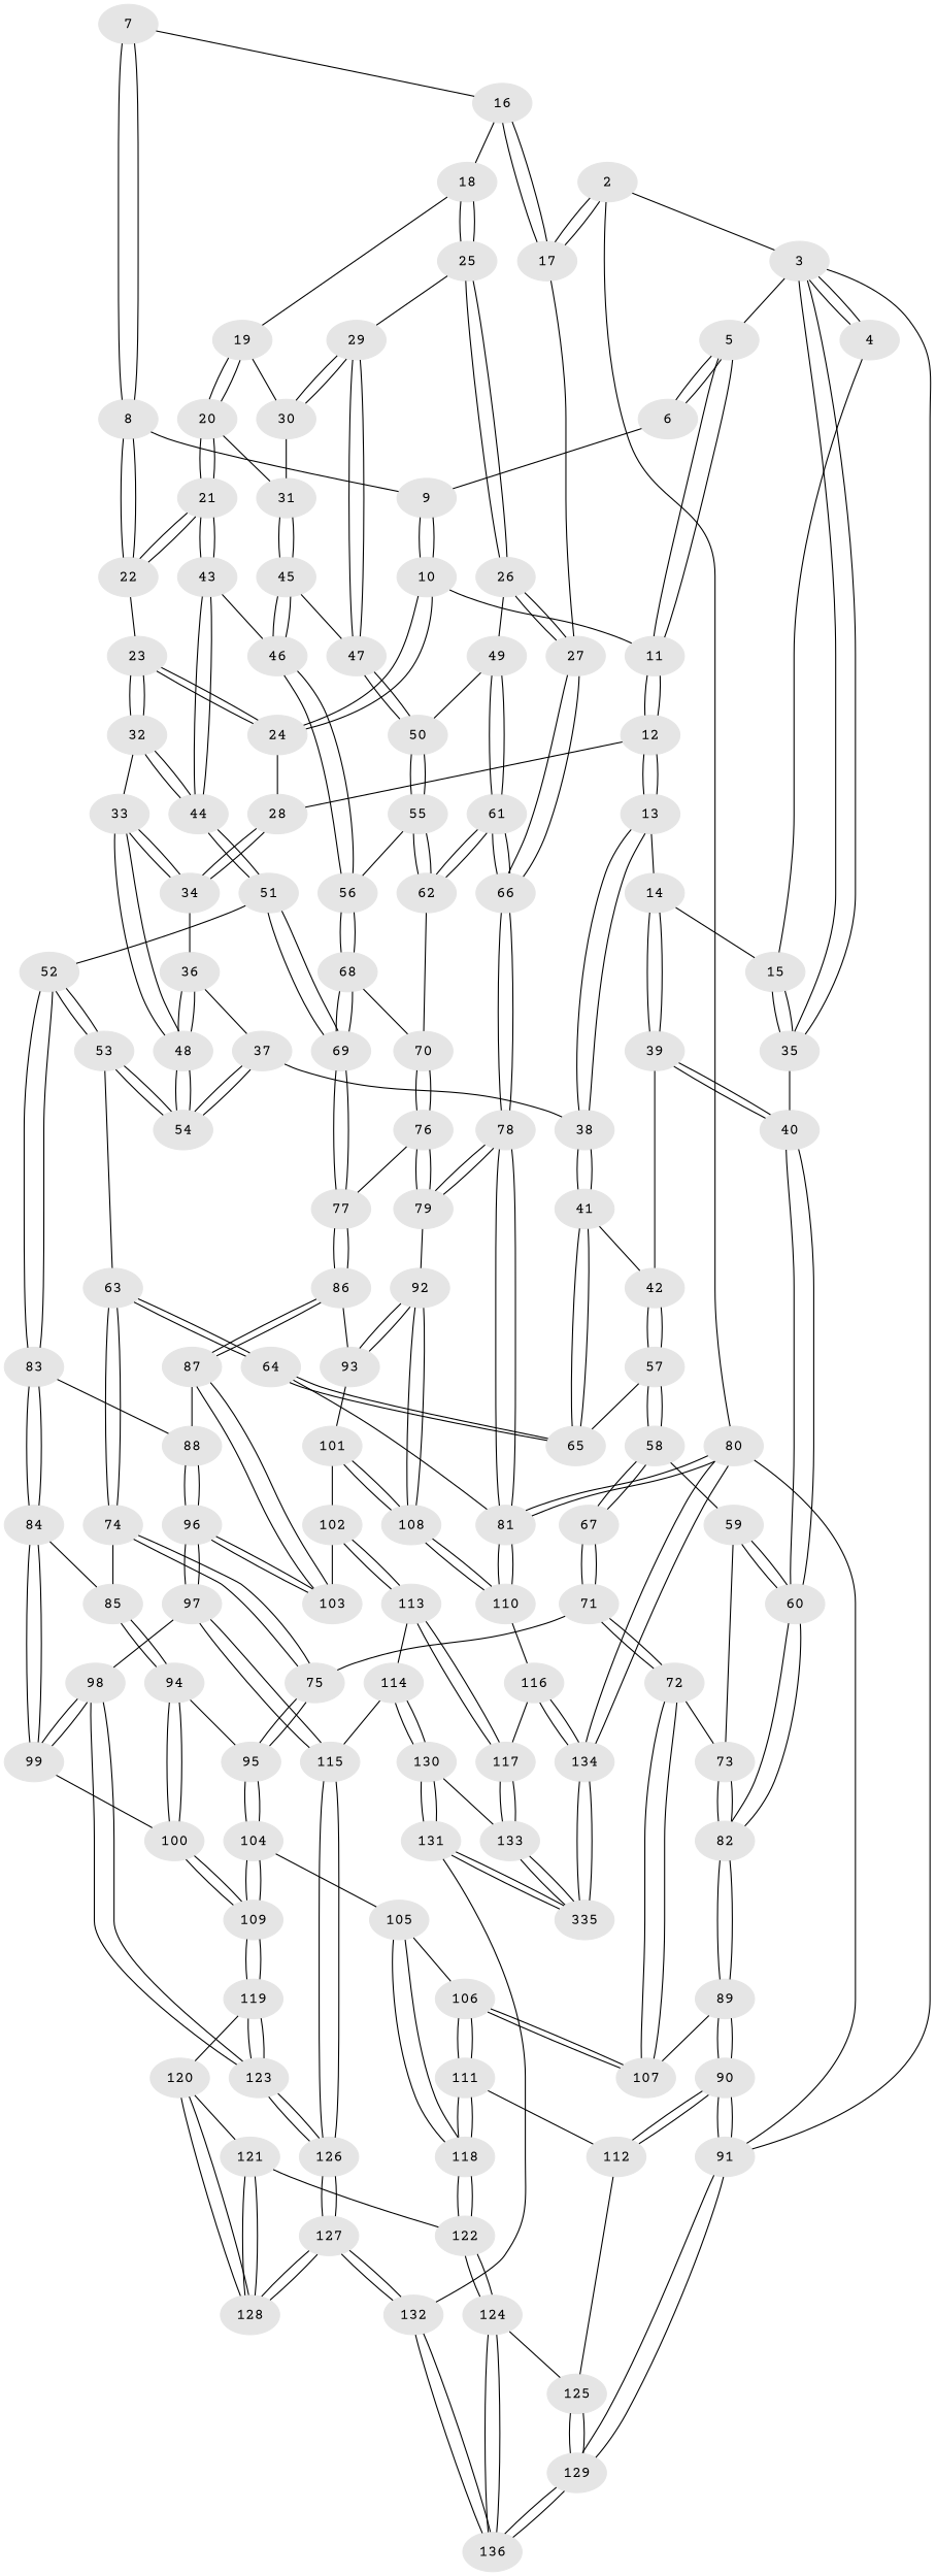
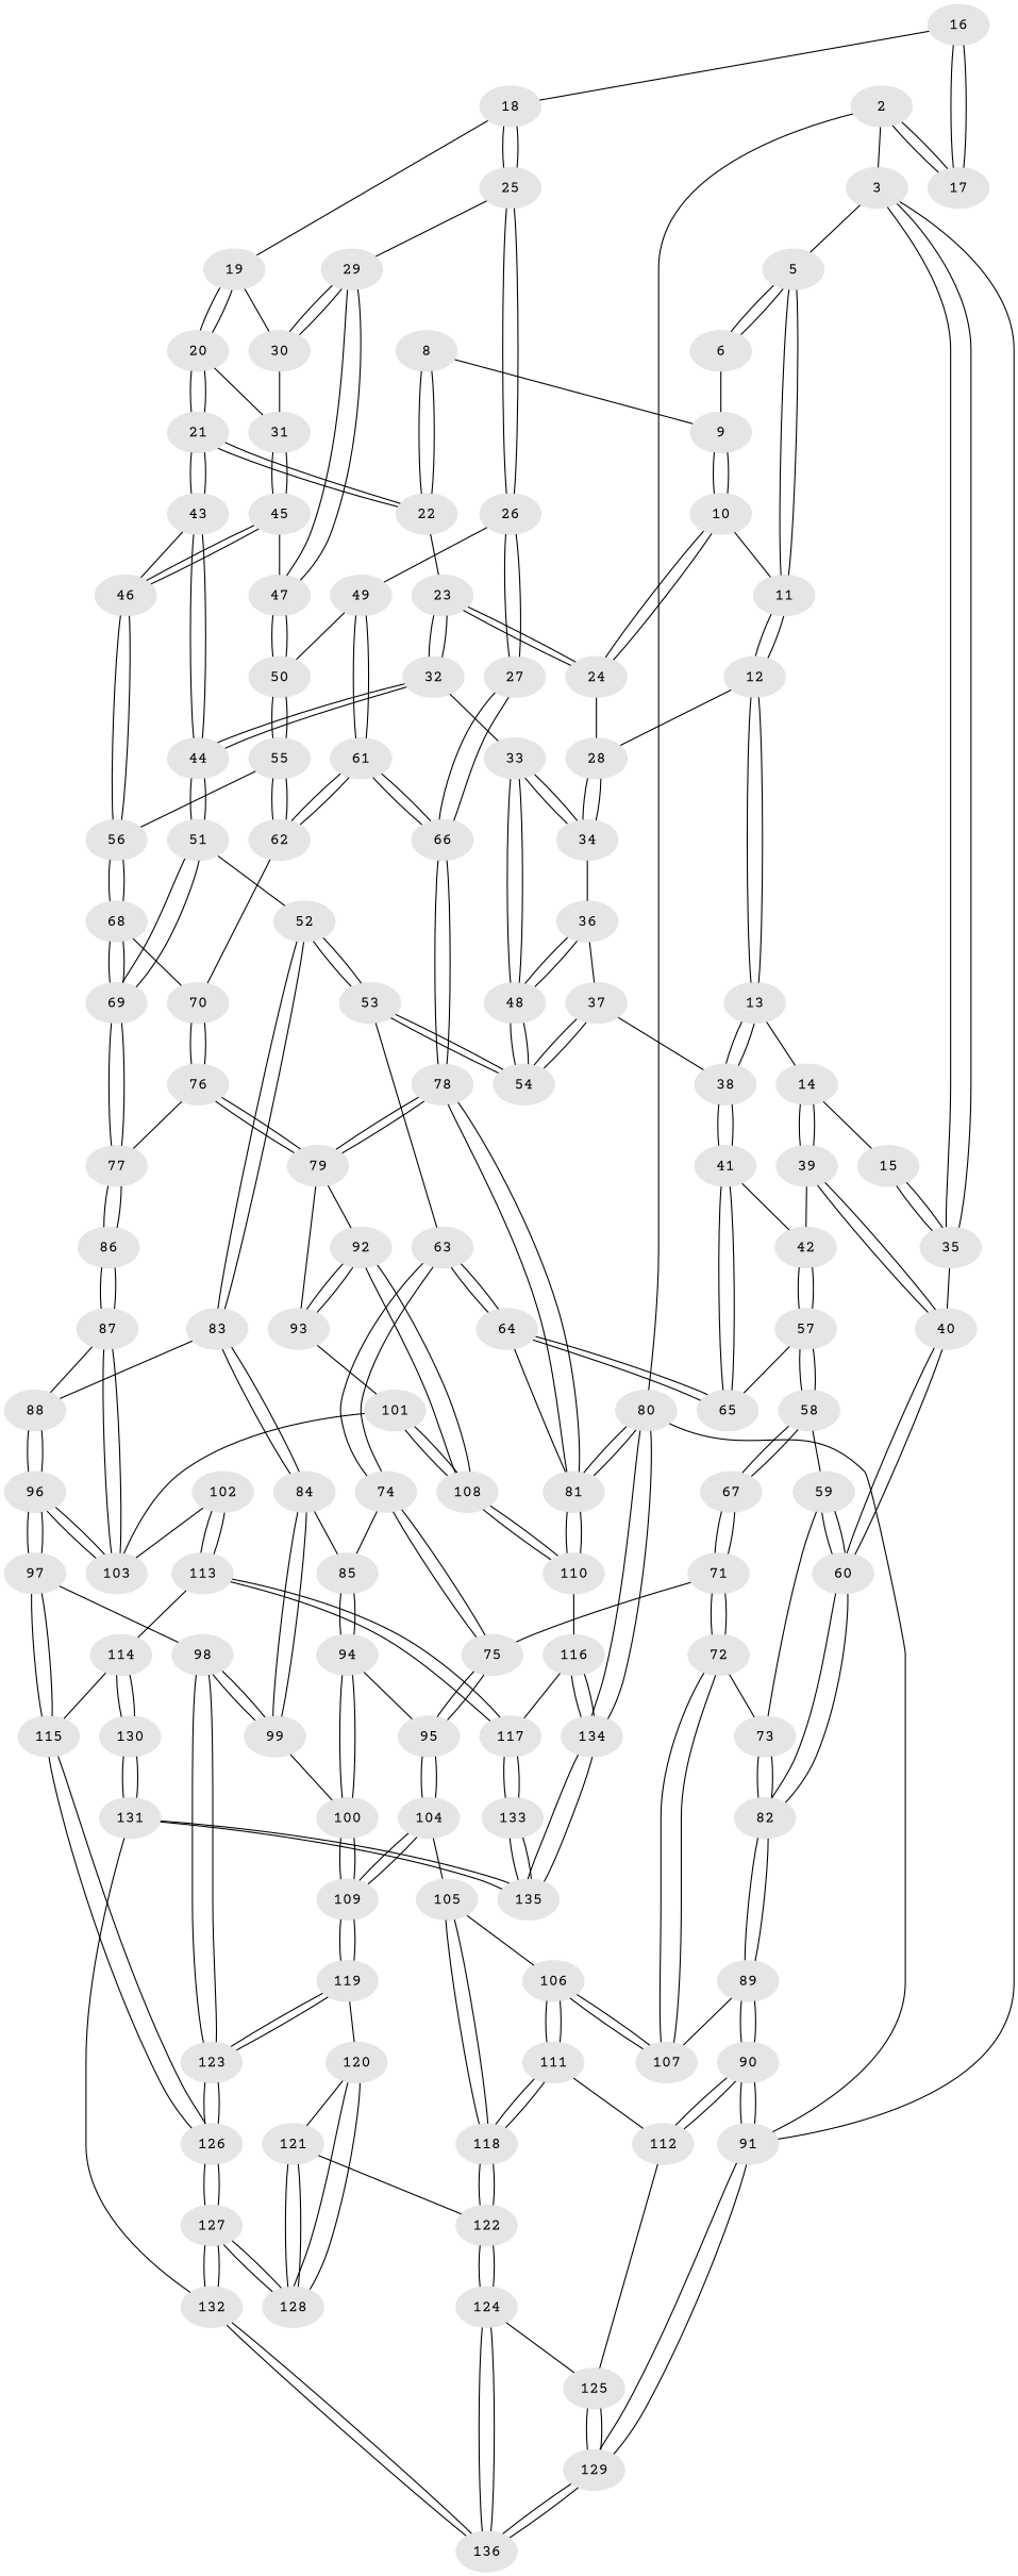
  graph {
    fontname="Courier Prime"
    node [color=gray90 fontname="Courier Prime" style=filled]
    edge [fontname="Courier Prime"]
    2
    3
    17
    80
-   7
    8
    16
-   4
    35
    91
    5
    27
    81
    134
    15
    40
    129
    6
    11
    9
    12
    10
    22
    18
    23
    24
    28
    13
    14
    38
    34
    39
    41
    42
    19
    25
    66
    20
    30
    26
    29
    21
    31
    43
    45
    44
    46
    32
    33
    49
    47
    50
    61
    78
    36
    48
    51
    54
    37
    60
    65
    57
    82
    58
    56
    52
    69
    68
    55
    62
    53
    83
    77
    63
    84
    88
    64
    74
    70
    59
    67
    73
    71
    89
    76
    75
    85
    79
    72
    86
    107
    95
    94
    104
    92
    87
    93
    110
    108
-   135 [label=335]
+   135
    116
    90
    99
    96
    100
    103
    101
    97
    112
    125
    136
    102
    109
    105
    98
    115
    123
    126
    119
    113
    114
    117
    106
    118
    111
    122
    120
    130
    133
    131
    127
    124
    121
    128
    132
    2 -- 3
    2 -- 17
    2 -- 17
    2 -- 80
-   3 -- 4
-   3 -- 4
    3 -- 35
    3 -- 35
    3 -- 91
    3 -- 5
-   17 -- 27
    80 -- 91
    80 -- 81
    80 -- 81
    80 -- 134
    80 -- 134
-   7 -- 8
-   7 -- 8
-   7 -- 16
    8 -- 9
    8 -- 22
    8 -- 22
    16 -- 17
    16 -- 17
    16 -- 18
-   4 -- 15
    35 -- 40
    91 -- 129
    91 -- 129
    5 -- 6
    5 -- 6
    5 -- 11
    5 -- 11
    27 -- 66
    27 -- 66
    81 -- 110
    81 -- 110
    134 -- 135
    134 -- 135
    15 -- 35
    15 -- 35
    40 -- 60
    40 -- 60
    129 -- 136
    129 -- 136
    6 -- 9
    11 -- 12
    11 -- 12
    9 -- 10
    9 -- 10
    12 -- 28
    12 -- 13
    12 -- 13
    10 -- 11
    10 -- 24
    10 -- 24
    22 -- 23
    18 -- 19
    18 -- 25
    18 -- 25
    23 -- 24
    23 -- 24
    23 -- 32
    23 -- 32
    24 -- 28
    28 -- 34
    28 -- 34
    13 -- 14
    13 -- 38
    13 -- 38
    14 -- 15
    14 -- 39
    14 -- 39
    38 -- 41
    38 -- 41
    34 -- 36
    39 -- 40
    39 -- 40
    39 -- 42
    41 -- 42
    41 -- 65
    41 -- 65
    42 -- 57
    42 -- 57
    19 -- 20
    19 -- 20
    19 -- 30
    25 -- 26
    25 -- 26
    25 -- 29
    66 -- 78
    66 -- 78
    20 -- 21
    20 -- 21
    20 -- 31
    30 -- 31
    26 -- 27
    26 -- 27
    26 -- 49
    29 -- 30
    29 -- 30
    29 -- 47
    29 -- 47
    21 -- 22
    21 -- 22
    21 -- 43
    21 -- 43
    31 -- 45
    31 -- 45
    43 -- 44
    43 -- 44
    43 -- 46
    45 -- 46
    45 -- 46
    45 -- 47
    44 -- 51
    44 -- 51
    46 -- 56
    46 -- 56
    32 -- 44
    32 -- 44
    32 -- 33
    33 -- 34
    33 -- 34
    33 -- 48
    33 -- 48
    49 -- 50
    49 -- 61
    49 -- 61
    47 -- 50
    47 -- 50
    50 -- 55
    50 -- 55
    61 -- 66
    61 -- 66
    61 -- 62
    61 -- 62
    78 -- 81
    78 -- 81
    78 -- 79
    78 -- 79
    36 -- 48
    36 -- 48
    36 -- 37
    48 -- 54
    48 -- 54
    51 -- 52
    51 -- 69
    51 -- 69
    37 -- 38
    37 -- 54
    37 -- 54
    60 -- 82
    60 -- 82
    57 -- 65
    57 -- 58
    57 -- 58
    82 -- 89
    82 -- 89
    58 -- 59
    58 -- 67
    58 -- 67
    56 -- 68
    56 -- 68
    52 -- 53
    52 -- 53
    52 -- 83
    52 -- 83
    69 -- 77
    69 -- 77
    68 -- 69
    68 -- 69
    68 -- 70
    55 -- 56
    55 -- 62
    55 -- 62
    62 -- 70
    53 -- 54
    53 -- 54
    53 -- 63
    83 -- 84
    83 -- 84
    83 -- 88
    77 -- 86
    77 -- 86
    63 -- 64
    63 -- 64
    63 -- 74
    63 -- 74
    84 -- 85
    84 -- 99
    84 -- 99
    88 -- 96
    88 -- 96
    64 -- 81
    64 -- 65
    64 -- 65
    74 -- 75
    74 -- 75
    74 -- 85
    70 -- 76
    70 -- 76
    59 -- 60
    59 -- 60
    59 -- 73
    67 -- 71
    67 -- 71
    73 -- 82
    73 -- 82
    71 -- 75
    71 -- 72
    71 -- 72
    89 -- 107
    89 -- 90
    89 -- 90
    76 -- 77
    76 -- 79
    76 -- 79
    75 -- 95
    75 -- 95
    85 -- 94
    85 -- 94
    79 -- 92
    72 -- 73
    72 -- 107
    72 -- 107
    86 -- 87
    86 -- 87
-   86 -- 93
+   79 -- 93
    95 -- 104
    95 -- 104
    94 -- 95
    94 -- 100
    94 -- 100
    104 -- 109
    104 -- 109
    104 -- 105
    92 -- 93
    92 -- 93
    92 -- 108
    92 -- 108
    87 -- 88
    87 -- 103
    87 -- 103
    93 -- 101
    110 -- 116
    108 -- 110
    108 -- 110
    116 -- 134
    116 -- 134
    116 -- 117
    90 -- 91
    90 -- 91
    90 -- 112
    90 -- 112
    99 -- 100
    96 -- 103
    96 -- 103
    96 -- 97
    96 -- 97
    100 -- 109
    100 -- 109
    101 -- 108
    101 -- 108
-   101 -- 102
+   101 -- 103
    97 -- 98
    97 -- 115
    97 -- 115
    112 -- 125
    125 -- 129
    125 -- 129
    102 -- 103
    102 -- 113
    102 -- 113
    109 -- 119
    109 -- 119
    105 -- 106
    105 -- 118
    105 -- 118
    98 -- 99
    98 -- 99
    98 -- 123
    98 -- 123
    115 -- 126
    115 -- 126
    123 -- 126
    123 -- 126
    126 -- 127
    126 -- 127
    119 -- 123
    119 -- 123
    119 -- 120
    113 -- 114
    113 -- 117
    113 -- 117
    114 -- 115
    114 -- 130
    114 -- 130
    117 -- 133
    117 -- 133
    106 -- 107
    106 -- 107
    106 -- 111
    106 -- 111
    118 -- 122
    118 -- 122
    111 -- 112
    111 -- 118
    111 -- 118
    122 -- 124
    122 -- 124
    120 -- 121
    120 -- 128
    120 -- 128
-   130 -- 133
    130 -- 131
    130 -- 131
    133 -- 135
    133 -- 135
    131 -- 135
    131 -- 135
    131 -- 132
    127 -- 128
    127 -- 128
    127 -- 132
    127 -- 132
    124 -- 125
    124 -- 136
    124 -- 136
    121 -- 122
    121 -- 128
    121 -- 128
    132 -- 136
    132 -- 136
  }
